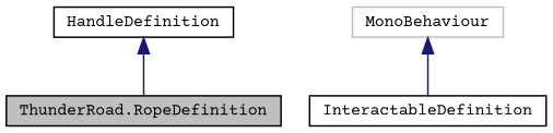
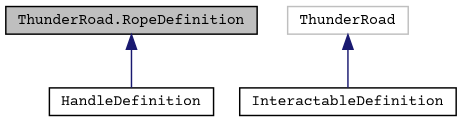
  digraph {
    fontname="Courier Prime"
    node [color=black fillcolor=white fontname="Courier Prime" fontsize=10 shape=record style=filled]
    edge [color=midnightblue dir=back fontname="Courier Prime" fontsize=10 labelfontname=Helvetica labelfontsize=10 style=solid]
    n1 [fillcolor=grey75 fontcolor=black height=0.2 label="ThunderRoad.RopeDefinition" width=0.4]
    n2 [height=0.2 label=HandleDefinition width=0.4]
    n3 [height=0.2 label=InteractableDefinition width=0.4]
-   n4 [color=grey75 height=0.2 label=MonoBehaviour width=0.4]
-   n2 -> n1
+   n4 [color=grey75 height=0.2 label=ThunderRoad width=0.4]
+   n1 -> n2
    n4 -> n3
  }
